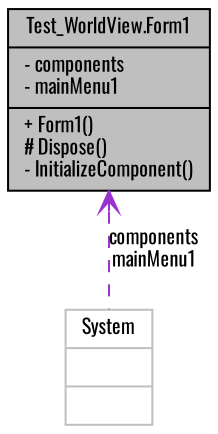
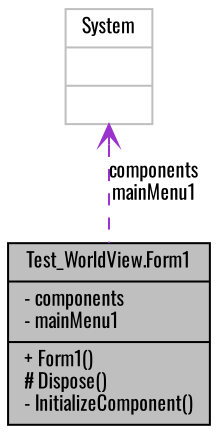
  digraph {
    fontname=Oswald
    node [fontname=Oswald fontsize=10 shape=record style=filled]
    n1 [color=black fillcolor=grey75 fontcolor=black height=0.2 label="{Test_WorldView.Form1\n|- components\l- mainMenu1\l|+ Form1()\l# Dispose()\l- InitializeComponent()\l}" width=0.4]
    n2 [color=grey75 fillcolor=white height=0.2 label="{System\n||}" width=0.4]
-   n1 -> n2 [arrowtail=open color=darkorchid3 dir=back fontname=Oswald fontsize=10 label="components\nmainMenu1" labelfontname=FreeSans labelfontsize=10 style=dashed]
+   n2 -> n1 [arrowtail=open color=darkorchid3 dir=back fontname=Oswald fontsize=10 label="components\nmainMenu1" labelfontname=FreeSans labelfontsize=10 style=dashed]
  }
